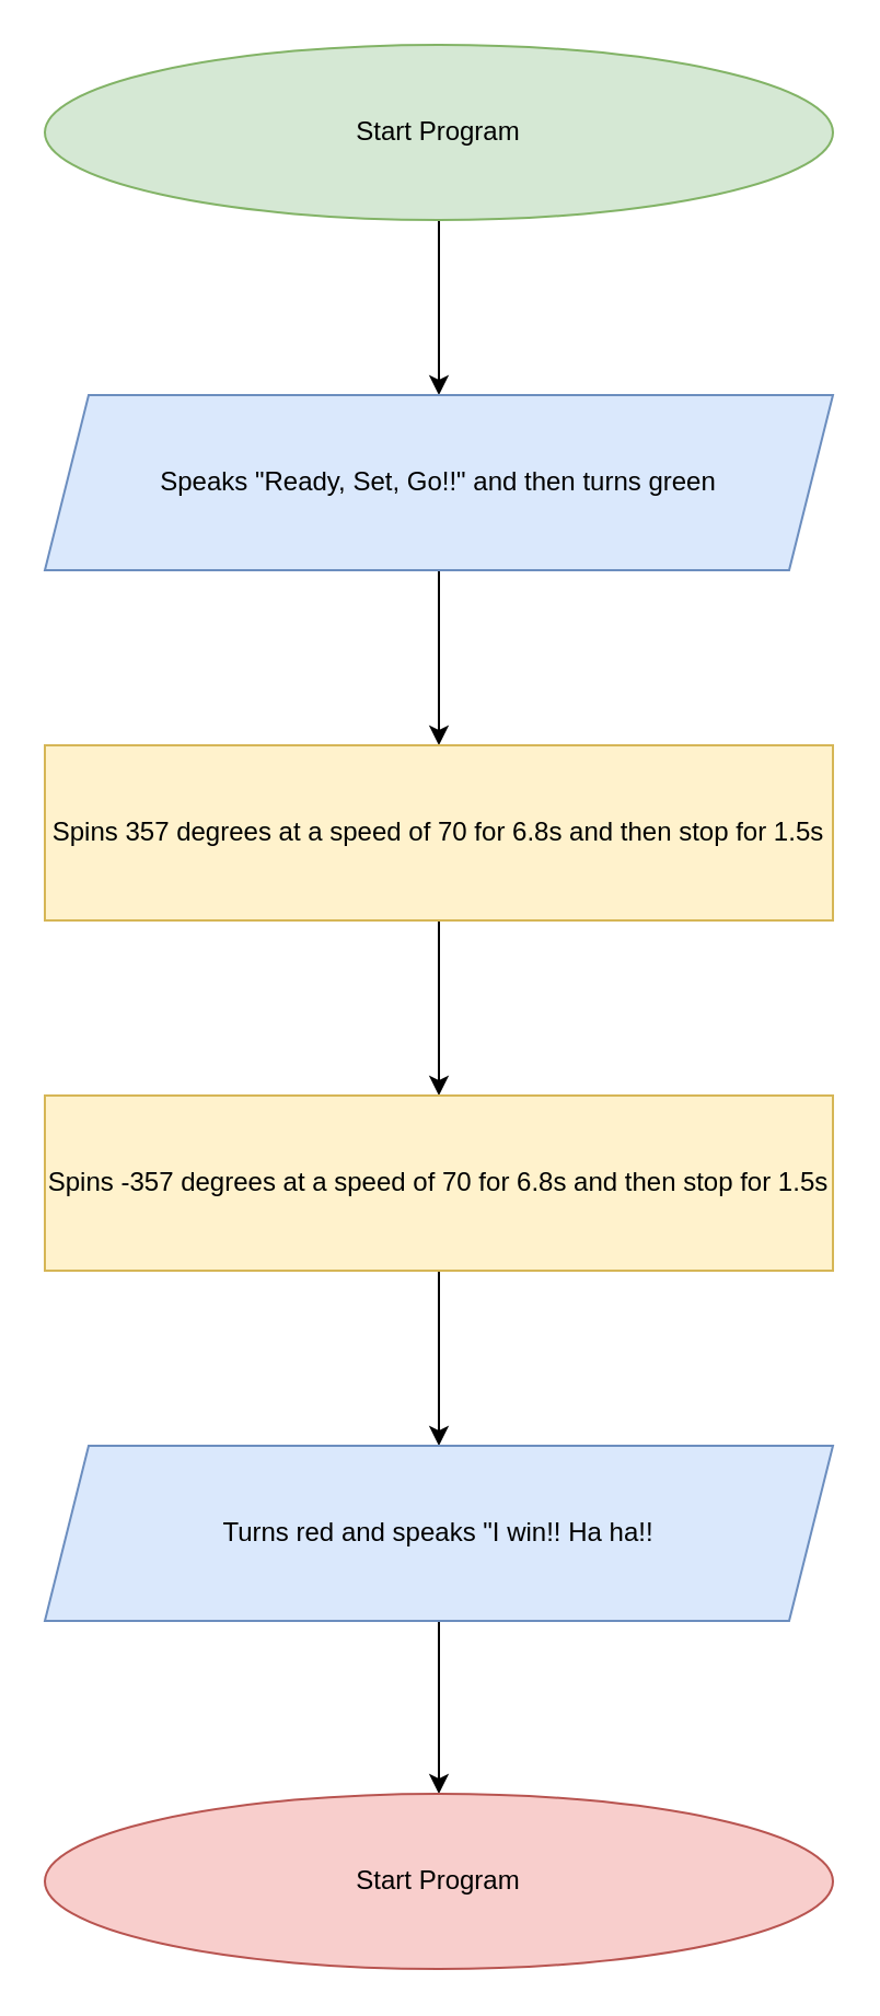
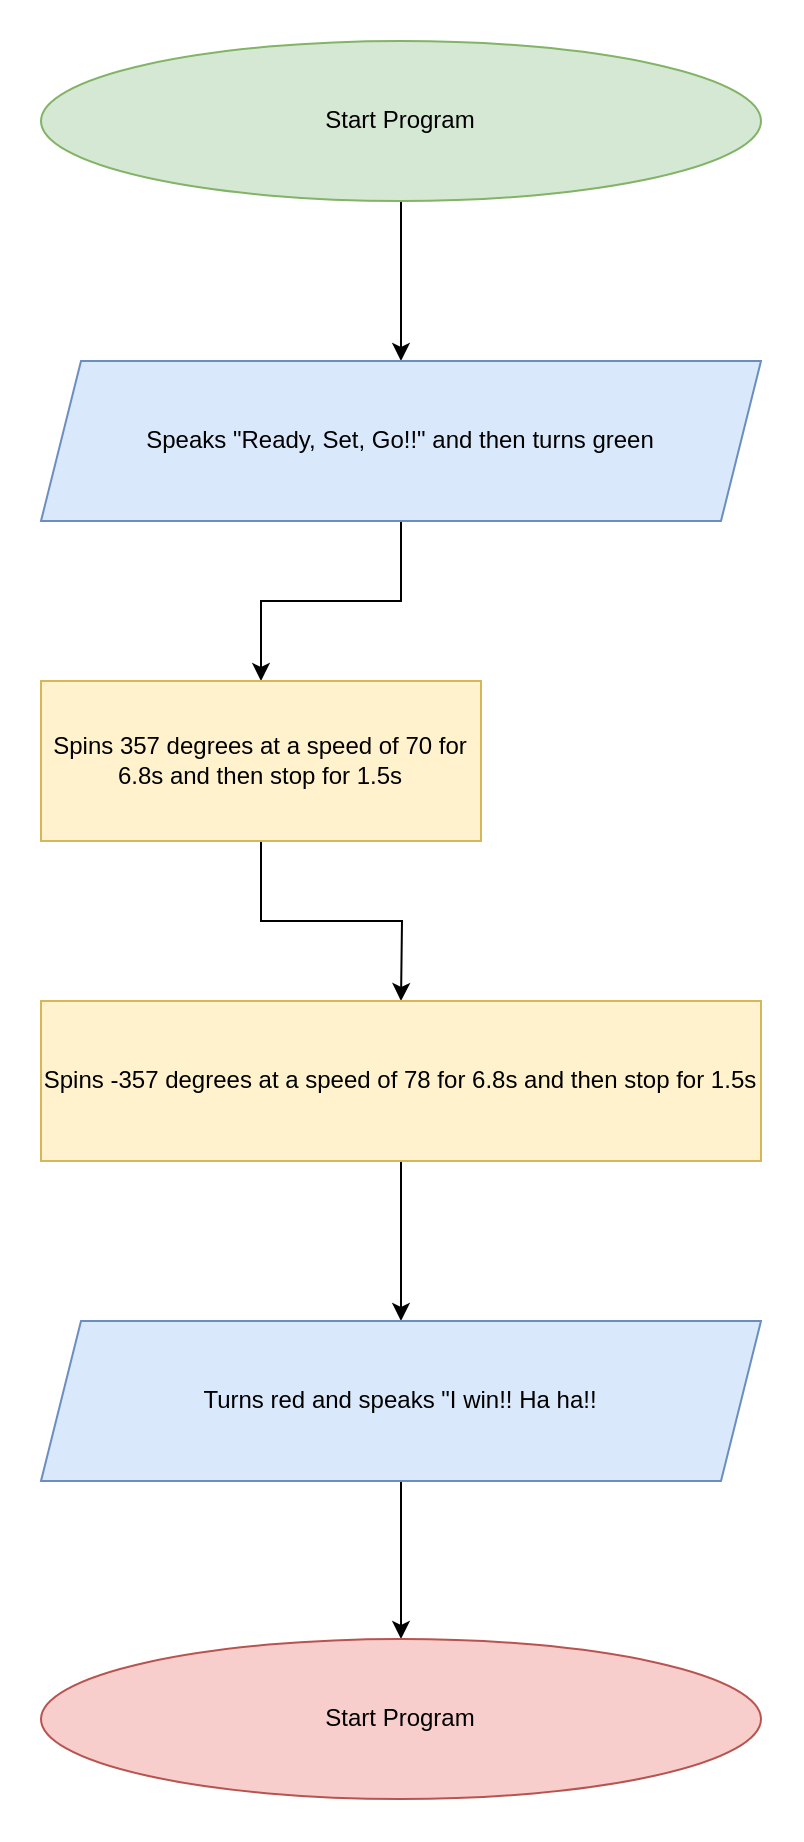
  <mxCell id="0" />
  <mxCell id="1" parent="0" />
  <mxCell id="2" style="edgeStyle=orthogonalEdgeStyle;rounded=0;orthogonalLoop=1;jettySize=auto;html=1;" edge="1" parent="1" source="3" target="5"><mxGeometry relative="1" as="geometry"><mxPoint x="200" y="180" as="targetPoint" /></mxGeometry></mxCell>
  <mxCell id="3" value="&lt;p&gt;Start Program&lt;/p&gt;" style="ellipse;whiteSpace=wrap;html=1;fillColor=#d5e8d4;strokeColor=#82b366;" vertex="1" parent="1"><mxGeometry x="20" width="360" height="80" as="geometry" y="20" /></mxCell>
  <mxCell id="4" style="edgeStyle=orthogonalEdgeStyle;rounded=0;orthogonalLoop=1;jettySize=auto;html=1;" edge="1" parent="1" source="5" target="7"><mxGeometry relative="1" as="geometry"><mxPoint x="200" y="340" as="targetPoint" /></mxGeometry></mxCell>
  <mxCell id="5" value="Speaks &quot;Ready, Set, Go!!&quot; and then turns green" style="shape=parallelogram;perimeter=parallelogramPerimeter;whiteSpace=wrap;html=1;fixedSize=1;fillColor=#dae8fc;strokeColor=#6c8ebf;" vertex="1" parent="1"><mxGeometry x="20" y="180" width="360" height="80" as="geometry" /></mxCell>
  <mxCell id="6" style="edgeStyle=orthogonalEdgeStyle;rounded=0;orthogonalLoop=1;jettySize=auto;html=1;" edge="1" parent="1" source="7"><mxGeometry relative="1" as="geometry"><mxPoint x="200" y="500" as="targetPoint" /></mxGeometry></mxCell>
- <mxCell id="7" value="Spins 357 degrees at a speed of 70 for 6.8s and then stop for 1.5s" style="rounded=0;whiteSpace=wrap;html=1;fillColor=#fff2cc;strokeColor=#d6b656;" vertex="1" parent="1"><mxGeometry x="20" y="340" width="360" height="80" as="geometry" /></mxCell>
+ <mxCell id="7" value="Spins 357 degrees at a speed of 70 for 6.8s and then stop for 1.5s" style="rounded=0;whiteSpace=wrap;html=1;fillColor=#fff2cc;strokeColor=#d6b656;" vertex="1" parent="1"><mxGeometry x="20" y="340" width="220" height="80" as="geometry" /></mxCell>
  <mxCell id="8" style="edgeStyle=orthogonalEdgeStyle;rounded=0;orthogonalLoop=1;jettySize=auto;html=1;" edge="1" parent="1" source="9"><mxGeometry relative="1" as="geometry"><mxPoint x="200" y="660" as="targetPoint" /></mxGeometry></mxCell>
- <mxCell id="9" value="Spins -357 degrees at a speed of 70 for 6.8s and then stop for 1.5s" style="rounded=0;whiteSpace=wrap;html=1;fillColor=#fff2cc;strokeColor=#d6b656;" vertex="1" parent="1"><mxGeometry x="20" y="500" width="360" height="80" as="geometry" /></mxCell>
+ <mxCell id="9" value="Spins -357 degrees at a speed of 78 for 6.8s and then stop for 1.5s" style="rounded=0;whiteSpace=wrap;html=1;fillColor=#fff2cc;strokeColor=#d6b656;" vertex="1" parent="1"><mxGeometry x="20" y="500" width="360" height="80" as="geometry" /></mxCell>
  <mxCell id="10" style="edgeStyle=orthogonalEdgeStyle;rounded=0;orthogonalLoop=1;jettySize=auto;html=1;entryX=0.5;entryY=0;entryDx=0;entryDy=0;" edge="1" parent="1" source="11" target="12"><mxGeometry relative="1" as="geometry" /></mxCell>
  <mxCell id="11" value="Turns red and speaks &quot;I win!! Ha ha!!" style="shape=parallelogram;perimeter=parallelogramPerimeter;whiteSpace=wrap;html=1;fixedSize=1;fillColor=#dae8fc;strokeColor=#6c8ebf;" vertex="1" parent="1"><mxGeometry x="20" y="660" width="360" height="80" as="geometry" /></mxCell>
  <mxCell id="12" value="&lt;p&gt;Start Program&lt;/p&gt;" style="ellipse;whiteSpace=wrap;html=1;fillColor=#f8cecc;strokeColor=#b85450;" vertex="1" parent="1"><mxGeometry x="20" y="819" width="360" height="80" as="geometry" /></mxCell>
